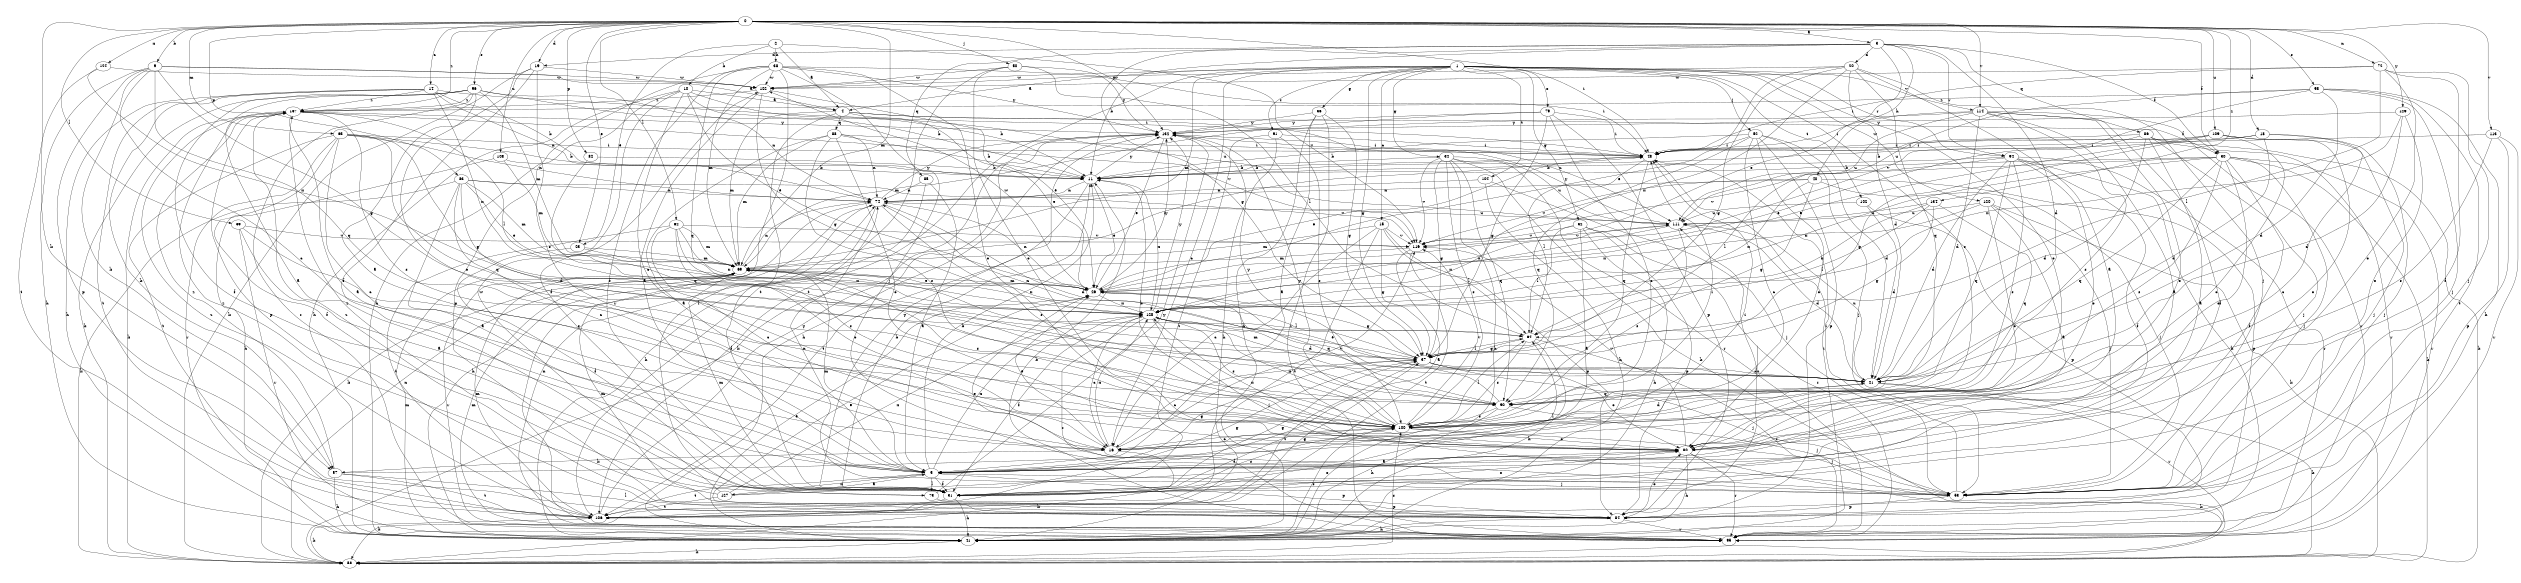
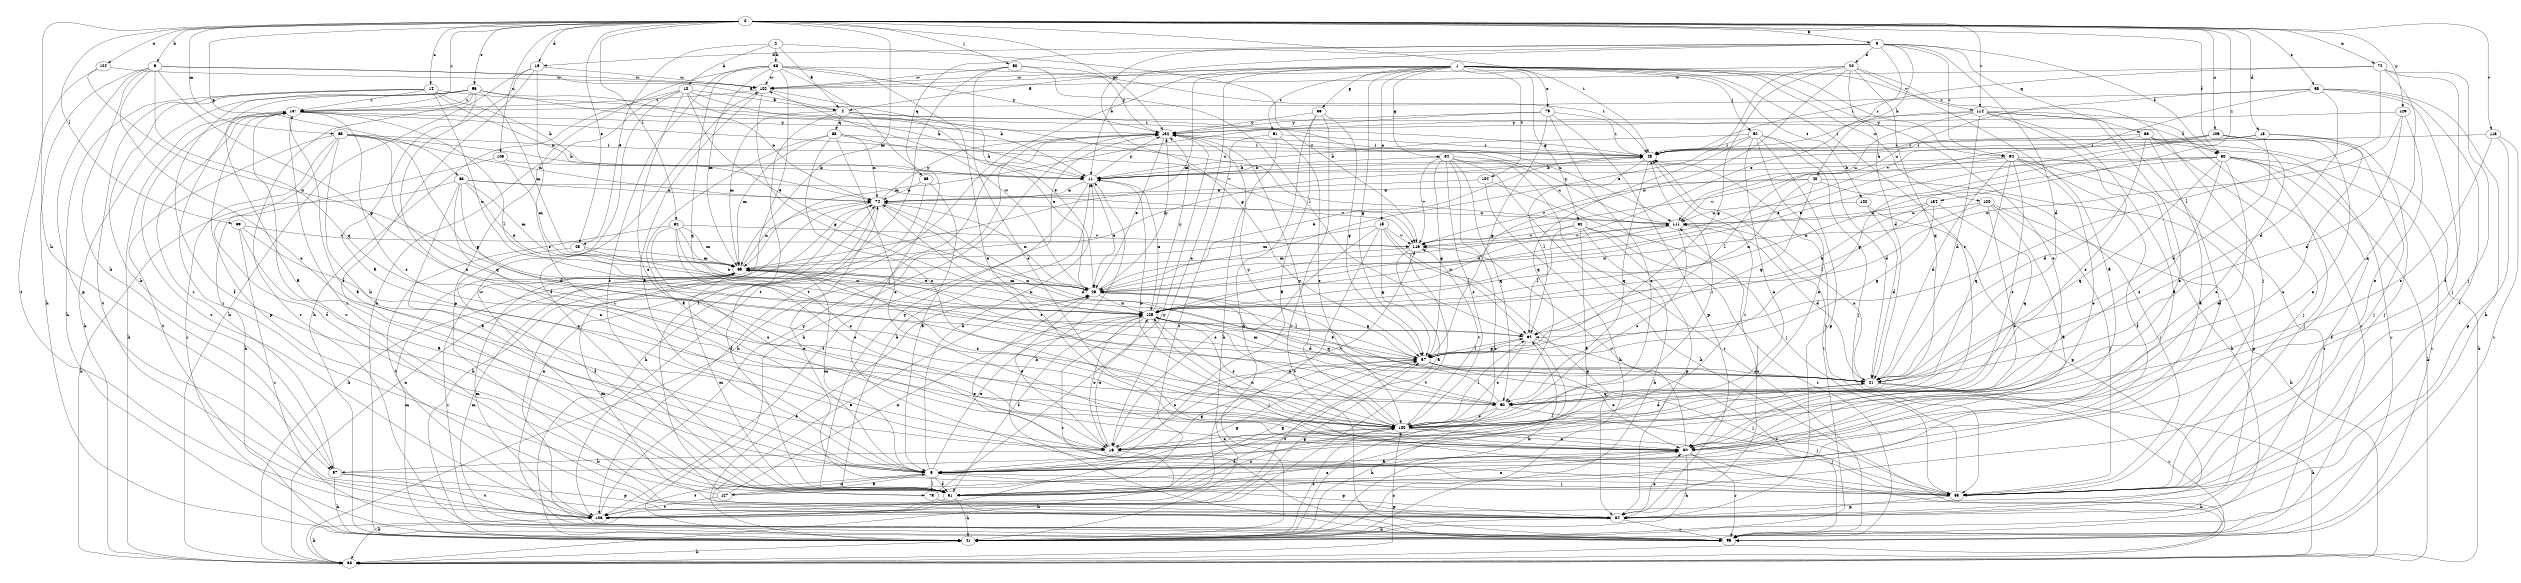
  strict digraph {
    0
    3
    9
    14
    18
    19
    23
    30
    48
    50
    57
    59
    62
    65
    69
    72
-   82
    83
    96
    98
    108
    109
    113
    114
    124
    129
    132
    134
    137
    37
    94
    11
    20
    21
    26
    40
    85
    86
    4
    16
    122
    84
    41
    90
    106
    128
    74
    53
    100
    5
    31
    58
    80
    116
    95
    64
    111
    1
    15
    32
    34
    36
    52
    79
    91
    102
    104
    120
    n69 [label=73]
    88
    2
    10
    38
    127
    0 -> 3 [label=a]
    0 -> 9 [label=b]
    0 -> 14 [label=c]
    0 -> 18 [label=d]
    0 -> 19 [label=d]
    0 -> 23 [label=e]
    0 -> 30 [label=f]
    0 -> 48 [label=i]
    0 -> 50 [label=j]
    0 -> 57 [label=k]
    0 -> 59 [label=l]
    0 -> 62 [label=l]
    0 -> 65 [label=m]
    0 -> 69 [label=m]
    0 -> 72 [label=n]
-   0 -> 82 [label=p]
    0 -> 83 [label=p]
    0 -> 96 [label=s]
    0 -> 98 [label=s]
    0 -> 108 [label=u]
    0 -> 109 [label=u]
    0 -> 113 [label=v]
    0 -> 114 [label=v]
    0 -> 124 [label=x]
    0 -> 129 [label=y]
    0 -> 132 [label=y]
    0 -> 134 [label=z]
    0 -> 137 [label=z]
    3 -> 19 [label=d]
    3 -> 30 [label=f]
    3 -> 37 [label=g]
    3 -> 94 [label=r]
    3 -> 11 [label=b]
    3 -> 20 [label=d]
    3 -> 21 [label=d]
    3 -> 26 [label=e]
    3 -> 40 [label=h]
    3 -> 85 [label=q]
    3 -> 86 [label=q]
    9 -> 57 [label=k]
    9 -> 37 [label=g]
    9 -> 4 [label=a]
    9 -> 16 [label=c]
    9 -> 122 [label=w]
    9 -> 84 [label=p]
    9 -> 41 [label=h]
    9 -> 90 [label=q]
    14 -> 48 [label=i]
    14 -> 57 [label=k]
    14 -> 137 [label=z]
    14 -> 11 [label=b]
    14 -> 41 [label=h]
    14 -> 106 [label=t]
    14 -> 128 [label=x]
    14 -> 74 [label=n]
    18 -> 48 [label=i]
    18 -> 11 [label=b]
    18 -> 21 [label=d]
    18 -> 16 [label=c]
    18 -> 53 [label=j]
    19 -> 122 [label=w]
    19 -> 100 [label=s]
    19 -> 5 [label=a]
    19 -> 31 [label=f]
    19 -> 58 [label=k]
    23 -> 69 [label=m]
    23 -> 128 [label=x]
    23 -> 31 [label=f]
    30 -> 11 [label=b]
    30 -> 90 [label=q]
    30 -> 128 [label=x]
    30 -> 53 [label=j]
    30 -> 100 [label=s]
-   30 -> 31 [label=f]
+   30 -> 84 [label=f]
    30 -> 58 [label=k]
    30 -> 80 [label=o]
    30 -> 116 [label=v]
    30 -> 95 [label=r]
    48 -> 11 [label=b]
    48 -> 26 [label=e]
    48 -> 90 [label=q]
    48 -> 64 [label=l]
    50 -> 132 [label=y]
    50 -> 122 [label=w]
    50 -> 106 [label=t]
    50 -> 80 [label=o]
    50 -> 64 [label=l]
    57 -> 48 [label=i]
    57 -> 137 [label=z]
-   57 -> 84 [label=l]
+   57 -> 84 [label=p]
    57 -> 41 [label=h]
    57 -> 106 [label=t]
    59 -> 100 [label=s]
    59 -> 5 [label=a]
    59 -> 116 [label=v]
    59 -> 95 [label=r]
    62 -> 69 [label=m]
    62 -> 16 [label=c]
    62 -> 106 [label=t]
    62 -> 128 [label=x]
    62 -> 100 [label=s]
    62 -> 80 [label=o]
    62 -> 116 [label=v]
    65 -> 48 [label=i]
    65 -> 37 [label=g]
    65 -> 11 [label=b]
-   65 -> 16 [label=c]
+   65 -> 16 [label=k]
    65 -> 90 [label=q]
    65 -> 106 [label=t]
    65 -> 74 [label=n]
    65 -> 31 [label=f]
    65 -> 95 [label=r]
    69 -> 48 [label=i]
    69 -> 26 [label=e]
    69 -> 128 [label=x]
    69 -> 74 [label=n]
    69 -> 100 [label=s]
    69 -> 95 [label=r]
    72 -> 48 [label=i]
    72 -> 122 [label=w]
    72 -> 53 [label=j]
    72 -> 31 [label=f]
    72 -> 80 [label=o]
    72 -> 64 [label=l]
-   82 -> 11 [label=b]
-   82 -> 90 [label=q]
    83 -> 69 [label=m]
    83 -> 21 [label=d]
    83 -> 26 [label=e]
    83 -> 16 [label=c]
    83 -> 74 [label=n]
    83 -> 5 [label=a]
    83 -> 58 [label=k]
    83 -> 116 [label=v]
    96 -> 69 [label=m]
    96 -> 137 [label=z]
    96 -> 11 [label=b]
    96 -> 74 [label=n]
    96 -> 5 [label=a]
    96 -> 31 [label=f]
    96 -> 58 [label=k]
    96 -> 80 [label=o]
    96 -> 95 [label=r]
    98 -> 137 [label=z]
    98 -> 21 [label=d]
    98 -> 41 [label=h]
    98 -> 106 [label=t]
    98 -> 53 [label=j]
    98 -> 116 [label=v]
    98 -> 111 [label=u]
    108 -> 69 [label=m]
    108 -> 11 [label=b]
    108 -> 41 [label=h]
    109 -> 48 [label=i]
    109 -> 37 [label=g]
    109 -> 26 [label=e]
    109 -> 16 [label=c]
    109 -> 53 [label=j]
    109 -> 80 [label=o]
    113 -> 48 [label=i]
    113 -> 84 [label=p]
    113 -> 100 [label=s]
    113 -> 95 [label=r]
    114 -> 48 [label=i]
    114 -> 132 [label=y]
    114 -> 21 [label=d]
    114 -> 100 [label=s]
    114 -> 5 [label=a]
    114 -> 31 [label=f]
    114 -> 80 [label=o]
    114 -> 95 [label=r]
    114 -> 111 [label=u]
    124 -> 122 [label=w]
    124 -> 106 [label=t]
    124 -> 128 [label=x]
    129 -> 132 [label=y]
    129 -> 21 [label=d]
    129 -> 128 [label=x]
    129 -> 80 [label=o]
    132 -> 48 [label=i]
    132 -> 26 [label=e]
    132 -> 41 [label=h]
    132 -> 58 [label=k]
    134 -> 37 [label=g]
    134 -> 90 [label=q]
    134 -> 128 [label=x]
    134 -> 64 [label=l]
    134 -> 111 [label=u]
    137 -> 132 [label=y]
    137 -> 84 [label=p]
    137 -> 100 [label=s]
    137 -> 5 [label=a]
    137 -> 58 [label=k]
    137 -> 116 [label=v]
    137 -> 64 [label=l]
    37 -> 21 [label=d]
    37 -> 16 [label=c]
    37 -> 106 [label=t]
    37 -> 74 [label=n]
    37 -> 53 [label=j]
    37 -> 80 [label=o]
    37 -> 64 [label=l]
    94 -> 11 [label=b]
    94 -> 21 [label=d]
    94 -> 41 [label=h]
    94 -> 90 [label=q]
    94 -> 100 [label=s]
    94 -> 31 [label=f]
    94 -> 80 [label=o]
    94 -> 95 [label=r]
    94 -> 64 [label=l]
    11 -> 132 [label=y]
    11 -> 26 [label=e]
    11 -> 106 [label=t]
    11 -> 128 [label=x]
    11 -> 74 [label=n]
    20 -> 37 [label=g]
    20 -> 21 [label=d]
    20 -> 26 [label=e]
    20 -> 122 [label=w]
    20 -> 90 [label=q]
    20 -> 128 [label=x]
    20 -> 53 [label=j]
    20 -> 5 [label=a]
    21 -> 26 [label=e]
    21 -> 90 [label=q]
    21 -> 58 [label=k]
    21 -> 95 [label=r]
    21 -> 111 [label=u]
    26 -> 69 [label=m]
    26 -> 132 [label=y]
    26 -> 37 [label=g]
    26 -> 122 [label=w]
    26 -> 90 [label=q]
    26 -> 128 [label=x]
    26 -> 74 [label=n]
    26 -> 111 [label=u]
    40 -> 37 [label=g]
    40 -> 84 [label=p]
    40 -> 128 [label=x]
    40 -> 74 [label=n]
    40 -> 53 [label=j]
    40 -> 116 [label=v]
    85 -> 41 [label=h]
    85 -> 74 [label=n]
    85 -> 5 [label=a]
    86 -> 48 [label=i]
    86 -> 21 [label=d]
    86 -> 26 [label=e]
    86 -> 53 [label=j]
    86 -> 5 [label=a]
    86 -> 58 [label=k]
    86 -> 95 [label=r]
    4 -> 30 [label=f]
    4 -> 69 [label=m]
    4 -> 26 [label=e]
    4 -> 111 [label=u]
    4 -> n69 [label=l]
    4 -> 88 [label=q]
    16 -> 57 [label=k]
    16 -> 26 [label=e]
    16 -> 128 [label=x]
    16 -> 58 [label=k]
    16 -> 116 [label=v]
    122 -> 137 [label=z]
    122 -> 37 [label=g]
    122 -> 26 [label=e]
    122 -> 5 [label=a]
    84 -> 69 [label=m]
    84 -> 137 [label=z]
    84 -> 26 [label=e]
    84 -> 41 [label=h]
    84 -> 80 [label=o]
    84 -> 95 [label=r]
    84 -> 111 [label=u]
    41 -> 48 [label=i]
    41 -> 69 [label=m]
    41 -> 26 [label=e]
    41 -> 100 [label=s]
    41 -> 58 [label=k]
    90 -> 69 [label=m]
    90 -> 132 [label=y]
    90 -> 41 [label=h]
    90 -> 53 [label=j]
    90 -> 100 [label=s]
    106 -> 69 [label=m]
    106 -> 132 [label=y]
    106 -> 137 [label=z]
    106 -> 37 [label=g]
    106 -> 58 [label=k]
    128 -> 132 [label=y]
    128 -> 21 [label=d]
    128 -> 16 [label=c]
    128 -> 53 [label=j]
    128 -> 100 [label=s]
    128 -> 31 [label=f]
    128 -> 95 [label=r]
    128 -> 64 [label=l]
    74 -> 132 [label=y]
    74 -> 21 [label=d]
    74 -> 41 [label=h]
    74 -> 100 [label=s]
    74 -> 31 [label=f]
    74 -> 58 [label=k]
    74 -> 111 [label=u]
    53 -> 48 [label=i]
    53 -> 26 [label=e]
    53 -> 84 [label=p]
    53 -> 74 [label=n]
    100 -> 48 [label=i]
    100 -> 132 [label=y]
    100 -> 11 [label=b]
    100 -> 21 [label=d]
    100 -> 16 [label=c]
    100 -> 128 [label=x]
    100 -> 53 [label=j]
    100 -> 31 [label=f]
    100 -> 80 [label=o]
    100 -> 116 [label=v]
    100 -> 64 [label=l]
    5 -> 69 [label=m]
    5 -> 37 [label=g]
    5 -> 11 [label=b]
    5 -> 84 [label=p]
    5 -> 106 [label=t]
    5 -> 128 [label=x]
    5 -> 53 [label=j]
    5 -> 31 [label=f]
    5 -> n69 [label=l]
    5 -> 127 [label=x]
    31 -> 69 [label=m]
    31 -> 132 [label=y]
    31 -> 37 [label=g]
    31 -> 11 [label=b]
    31 -> 41 [label=h]
    31 -> 100 [label=s]
    31 -> 58 [label=k]
    31 -> 80 [label=o]
    31 -> 64 [label=l]
    58 -> 74 [label=n]
    58 -> 100 [label=s]
    80 -> 41 [label=h]
    80 -> 128 [label=x]
    80 -> 5 [label=a]
    80 -> 58 [label=k]
    80 -> 116 [label=v]
    80 -> 95 [label=r]
    116 -> 69 [label=m]
    116 -> 106 [label=t]
    116 -> 5 [label=a]
    95 -> 69 [label=m]
    95 -> 11 [label=b]
    95 -> 74 [label=n]
    64 -> 37 [label=g]
    64 -> 41 [label=h]
    64 -> 100 [label=s]
    64 -> 95 [label=r]
    111 -> 132 [label=y]
    111 -> 21 [label=d]
    111 -> 128 [label=x]
    111 -> 100 [label=s]
    111 -> 116 [label=v]
    1 -> 69 [label=m]
    1 -> 114 [label=v]
    1 -> 37 [label=g]
    1 -> 94 [label=r]
    1 -> 4 [label=a]
    1 -> 16 [label=c]
    1 -> 122 [label=w]
    1 -> 106 [label=t]
    1 -> 100 [label=s]
    1 -> 80 [label=o]
    1 -> 15 [label=c]
    1 -> 32 [label=g]
    1 -> 34 [label=g]
    1 -> 36 [label=g]
    1 -> 52 [label=j]
    1 -> 79 [label=o]
    1 -> 91 [label=r]
    1 -> 102 [label=t]
    1 -> 104 [label=t]
    1 -> 120 [label=w]
    15 -> 69 [label=m]
    15 -> 37 [label=g]
    15 -> 16 [label=c]
    15 -> 84 [label=p]
    15 -> 106 [label=t]
    15 -> 116 [label=v]
    15 -> 64 [label=l]
    32 -> 84 [label=p]
    32 -> 41 [label=h]
    32 -> 5 [label=a]
    32 -> 116 [label=v]
    32 -> 95 [label=r]
    32 -> 64 [label=l]
    34 -> 37 [label=g]
    34 -> 11 [label=b]
    34 -> 41 [label=h]
    34 -> 90 [label=q]
    34 -> 100 [label=s]
    34 -> 58 [label=k]
    34 -> 116 [label=v]
    34 -> 95 [label=r]
    34 -> 111 [label=u]
    36 -> 132 [label=y]
    36 -> 37 [label=g]
    36 -> 41 [label=h]
    36 -> 5 [label=a]
    36 -> 95 [label=r]
    52 -> 48 [label=i]
    52 -> 11 [label=b]
    52 -> 21 [label=d]
    52 -> 16 [label=c]
    52 -> 84 [label=p]
    52 -> 90 [label=q]
    52 -> 53 [label=j]
    52 -> 80 [label=o]
    79 -> 48 [label=i]
    79 -> 69 [label=m]
    79 -> 132 [label=y]
    79 -> 37 [label=g]
    79 -> 16 [label=c]
    79 -> 84 [label=p]
    91 -> 48 [label=i]
    91 -> 41 [label=h]
    91 -> 106 [label=t]
    91 -> 100 [label=s]
    102 -> 21 [label=d]
    102 -> 84 [label=p]
    102 -> 111 [label=u]
    104 -> 41 [label=h]
    104 -> 74 [label=n]
    104 -> 53 [label=j]
    120 -> 128 [label=x]
    120 -> 53 [label=j]
    120 -> 5 [label=a]
    120 -> 58 [label=k]
    120 -> 80 [label=o]
    120 -> 111 [label=u]
    n69 -> 132 [label=y]
    n69 -> 137 [label=z]
    n69 -> 37 [label=g]
    n69 -> 84 [label=p]
    88 -> 48 [label=i]
    88 -> 69 [label=m]
    88 -> 11 [label=b]
    88 -> 74 [label=n]
    88 -> 100 [label=s]
    88 -> 5 [label=a]
    88 -> 80 [label=o]
    2 -> 23 [label=e]
    2 -> 4 [label=a]
    2 -> 116 [label=v]
    2 -> 10 [label=b]
    2 -> 38 [label=h]
    10 -> 11 [label=b]
    10 -> 26 [label=e]
    10 -> 4 [label=a]
    10 -> 16 [label=c]
    10 -> 84 [label=p]
    10 -> 41 [label=h]
    10 -> 31 [label=f]
    10 -> 111 [label=u]
    38 -> 48 [label=i]
    38 -> 69 [label=m]
    38 -> 132 [label=y]
    38 -> 122 [label=w]
    38 -> 41 [label=h]
    38 -> 90 [label=q]
    38 -> 53 [label=j]
    38 -> 31 [label=f]
    38 -> 80 [label=o]
    38 -> 95 [label=r]
    127 -> 137 [label=z]
    127 -> 122 [label=w]
    127 -> 106 [label=t]
    127 -> 128 [label=x]
    127 -> 5 [label=a]
    127 -> 80 [label=o]
  }
